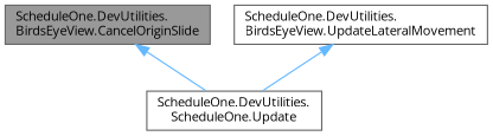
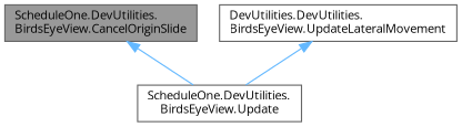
  digraph {
    fontname="Open Sans"
    rankdir=TB
    node [color=grey40 fillcolor=white fontname="Open Sans" fontsize=10 shape=box style=filled]
    edge [color=steelblue1 dir=back fontname="Open Sans" fontsize=10 labelfontname=Helvetica labelfontsize=10 style=solid]
    n1 [color=gray40 fillcolor=grey60 fontcolor=black height=0.2 label="ScheduleOne.DevUtilities.\lBirdsEyeView.CancelOriginSlide" width=0.4]
-   n2 [height=0.2 label="ScheduleOne.DevUtilities.\lScheduleOne.Update" width=0.4]
-   n3 [height=0.2 label="ScheduleOne.DevUtilities.\lBirdsEyeView.UpdateLateralMovement" width=0.4]
+   n2 [height=0.2 label="ScheduleOne.DevUtilities.\lBirdsEyeView.Update" width=0.4]
+   n3 [height=0.2 label="DevUtilities.DevUtilities.\lBirdsEyeView.UpdateLateralMovement" width=0.4]
    n1 -> n2
    n3 -> n2
  }
